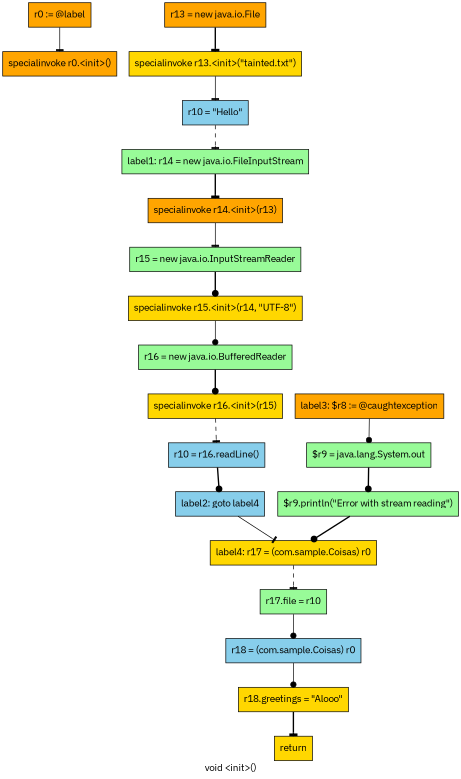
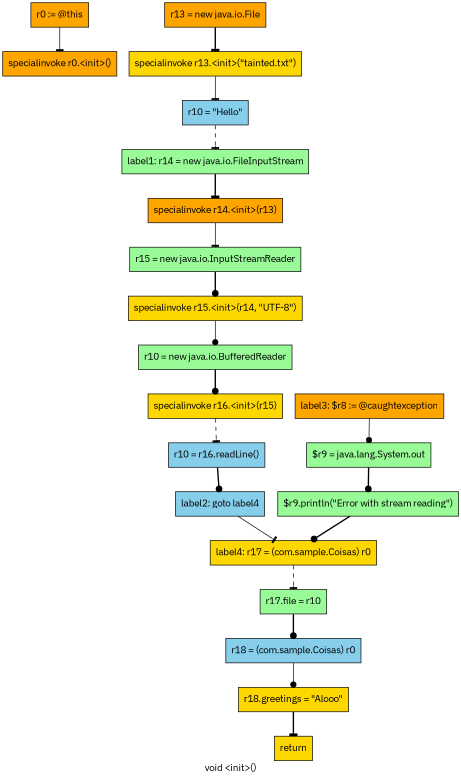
  digraph {
    fontname="IBM Plex Sans"
    label="void <init>()"
    node [fillcolor=gold fontname="IBM Plex Sans" shape=box style=filled]
    edge [arrowhead=tee fontname="IBM Plex Sans" style=solid]
-   n1 [fillcolor=orange label="r0 := @label"]
+   n1 [fillcolor=orange label="r0 := @this"]
    n2 [fillcolor=orange label="specialinvoke r0.<init>()"]
    n3 [fillcolor=orange label="r13 = new java.io.File"]
    n4 [label="specialinvoke r13.<init>(\"tainted.txt\")"]
    n5 [fillcolor=skyblue label="r10 = \"Hello\""]
    n6 [fillcolor=palegreen label="label1: r14 = new java.io.FileInputStream"]
    n7 [fillcolor=orange label="specialinvoke r14.<init>(r13)"]
    n8 [fillcolor=palegreen label="r15 = new java.io.InputStreamReader"]
    n9 [label="specialinvoke r15.<init>(r14, \"UTF-8\")"]
-   n10 [fillcolor=palegreen label="r16 = new java.io.BufferedReader"]
+   n10 [fillcolor=palegreen label="r10 = new java.io.BufferedReader"]
    n11 [label="specialinvoke r16.<init>(r15)"]
    n12 [fillcolor=skyblue label="r10 = r16.readLine()"]
    n13 [fillcolor=skyblue label="label2: goto label4"]
    n14 [label="label4: r17 = (com.sample.Coisas) r0"]
    n15 [fillcolor=palegreen label="r17.file = r10"]
    n16 [fillcolor=skyblue label="r18 = (com.sample.Coisas) r0"]
    n17 [fillcolor=orange label="label3: $r8 := @caughtexception"]
    n18 [fillcolor=palegreen label="$r9 = java.lang.System.out"]
    n19 [fillcolor=palegreen label="$r9.println(\"Error with stream reading\")"]
    n20 [label="r18.greetings = \"Alooo\""]
    n21 [label=return]
    n1 -> n2
    n3 -> n4 [style=bold]
    n4 -> n5
    n5 -> n6 [style=dashed]
    n6 -> n7 [style=bold]
    n7 -> n8
    n8 -> n9 [arrowhead=dot style=bold]
    n9 -> n10 [arrowhead=dot]
    n10 -> n11 [arrowhead=dot style=bold]
    n11 -> n12 [style=dashed]
    n12 -> n13 [arrowhead=dot style=bold]
    n13 -> n14
    n14 -> n15 [style=dashed]
-   n15 -> n16 [arrowhead=dot]
+   n15 -> n16 [arrowhead=dot style=bold]
    n16 -> n20 [arrowhead=dot]
    n17 -> n18 [arrowhead=dot]
    n18 -> n19 [arrowhead=dot style=bold]
    n19 -> n14 [arrowhead=dot style=bold]
    n20 -> n21 [style=bold]
  }
